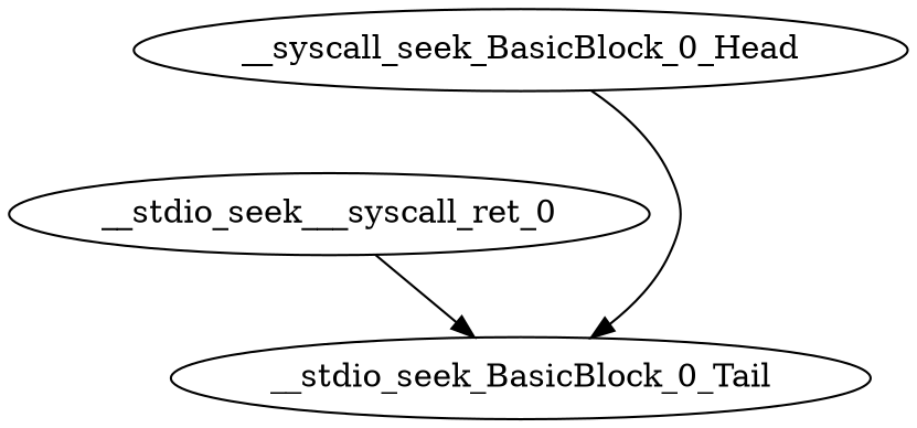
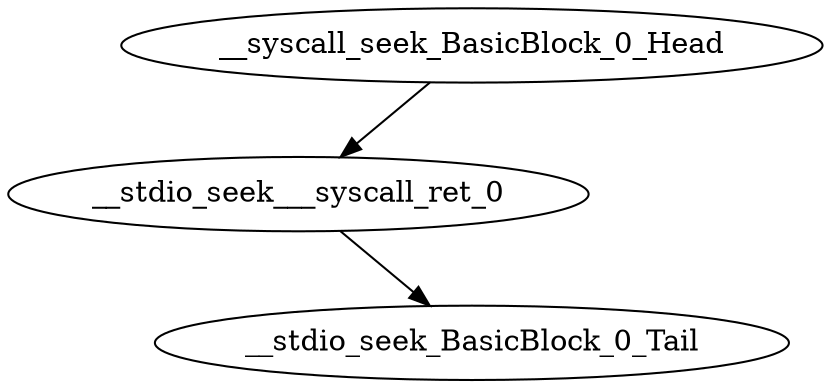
  digraph {
    __stdio_seek___syscall_ret_0
    __stdio_seek_BasicBlock_0_Tail
    n3 [label=__syscall_seek_BasicBlock_0_Head]
    __stdio_seek___syscall_ret_0 -> __stdio_seek_BasicBlock_0_Tail
-   n3 -> __stdio_seek_BasicBlock_0_Tail
+   n3 -> __stdio_seek___syscall_ret_0
  }
